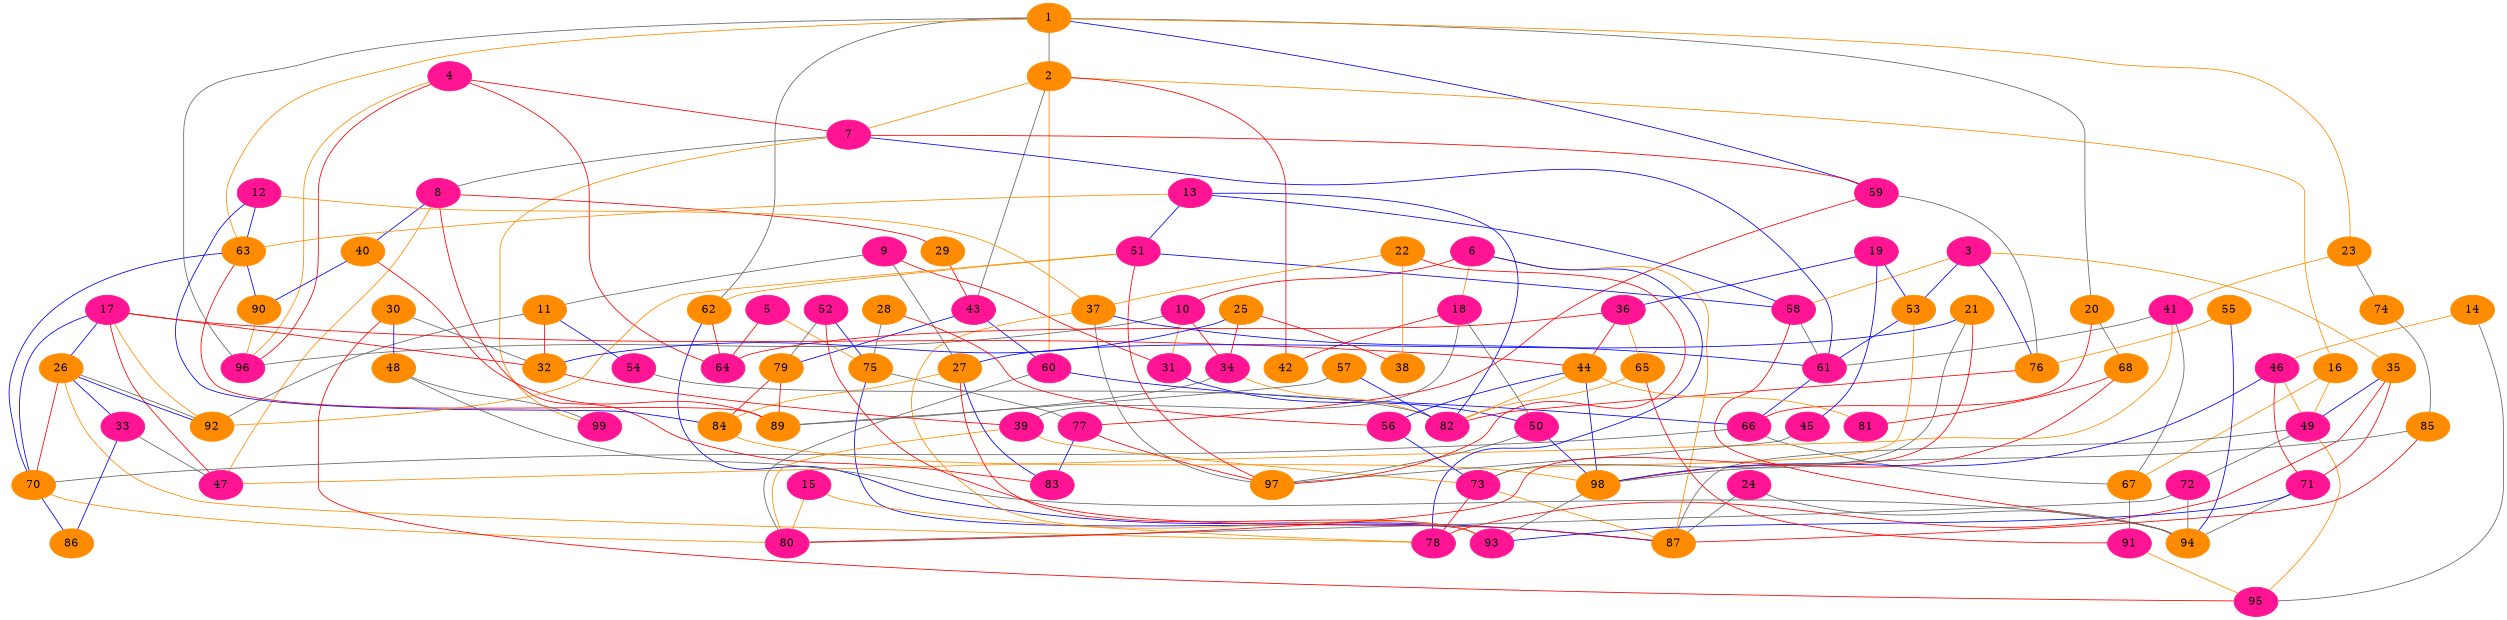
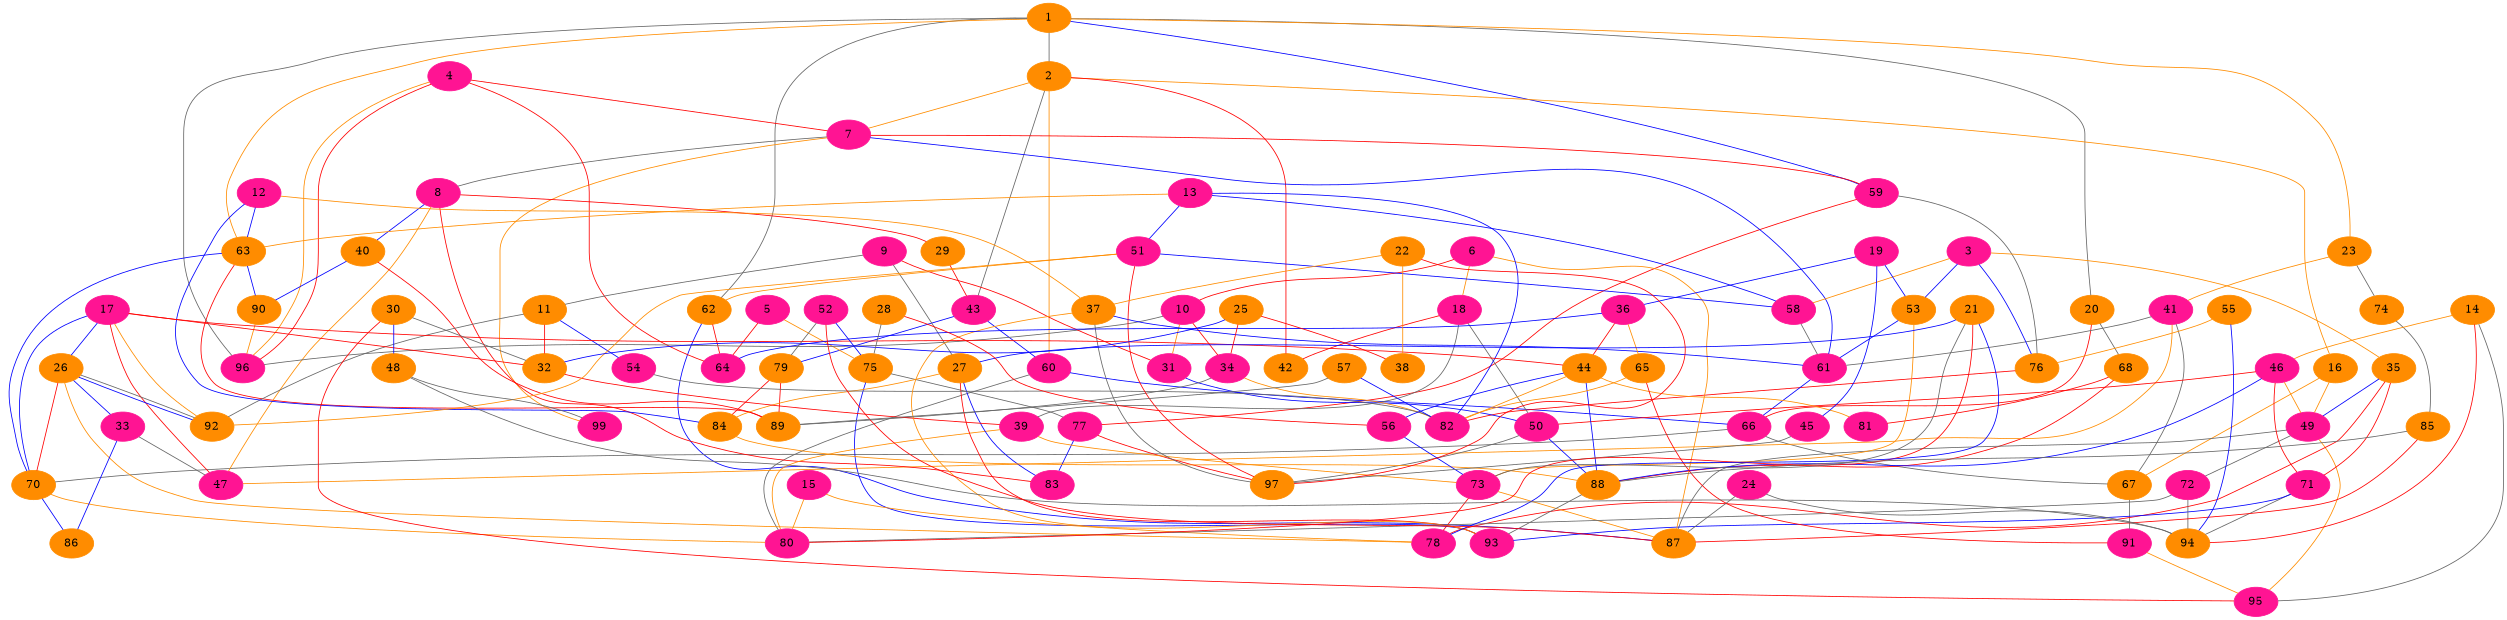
  graph {
    node [color=deeppink style=filled]
    edge [color=blue]
    1 [color=darkorange]
    2 [color=darkorange]
    20 [color=darkorange]
    23 [color=darkorange]
    59
    62 [color=darkorange]
    63 [color=darkorange]
    96
    7
    16 [color=darkorange]
    42 [color=darkorange]
    43
    60
    66
    68 [color=darkorange]
    41
    74 [color=darkorange]
    76 [color=darkorange]
    77
    64
    87 [color=darkorange]
    70 [color=darkorange]
    89 [color=darkorange]
    90 [color=darkorange]
    8
    61
    n27 [label=99]
    49
    67 [color=darkorange]
    79 [color=darkorange]
    80
    35 [color=darkorange]
    3
    53 [color=darkorange]
    58
    78
    71
    73
    94 [color=darkorange]
    82
    4
    5
    75 [color=darkorange]
    93
    6
    10
    18
    31
    34
    39
    50
    29 [color=darkorange]
    40 [color=darkorange]
    47
    83
    11 [color=darkorange]
    9
    27 [color=darkorange]
    32 [color=darkorange]
    54
    92 [color=darkorange]
    84 [color=darkorange]
    12
    37 [color=darkorange]
    97 [color=darkorange]
-   88 [color=darkorange label=98]
+   88 [color=darkorange]
    13
    51
    14 [color=darkorange]
    46
    95
    15
    72
    91
    17
    26 [color=darkorange]
    44 [color=darkorange]
    33
    56
    81
    86 [color=darkorange]
    19
    36
    45
    65 [color=darkorange]
    21 [color=darkorange]
    22 [color=darkorange]
    38 [color=darkorange]
    85 [color=darkorange]
    24
    25 [color=darkorange]
    28 [color=darkorange]
    30 [color=darkorange]
    48 [color=darkorange]
    52
    55 [color=darkorange]
    57 [color=darkorange]
    1 -- 2 [color=gray40]
    1 -- 20 [color=gray40]
    1 -- 23 [color=darkorange]
    1 -- 59
    1 -- 62 [color=gray40]
    1 -- 63 [color=darkorange]
    1 -- 96 [color=gray40]
    2 -- 7 [color=darkorange]
    2 -- 16 [color=darkorange]
    2 -- 42 [color=red]
    2 -- 43 [color=gray40]
    2 -- 60 [color=darkorange]
    20 -- 66 [color=red]
    20 -- 68 [color=gray40]
    23 -- 41 [color=darkorange]
    23 -- 74 [color=gray40]
    59 -- 76 [color=gray40]
    59 -- 77 [color=red]
    62 -- 64 [color=red]
    62 -- 87
    63 -- 70
    63 -- 89 [color=red]
    63 -- 90
    7 -- 59 [color=red]
    7 -- 8 [color=gray40]
    7 -- 61
    7 -- n27 [color=darkorange]
    16 -- 49 [color=darkorange]
    16 -- 67 [color=darkorange]
    43 -- 60
    43 -- 79
    60 -- 66
    60 -- 80 [color=gray40]
    66 -- 70 [color=gray40]
    66 -- 67 [color=gray40]
    68 -- 88 [color=red]
    68 -- 81 [color=red]
    41 -- 61 [color=gray40]
    41 -- 67 [color=gray40]
    41 -- 47 [color=darkorange]
    74 -- 85 [color=gray40]
    76 -- 82 [color=red]
    77 -- 83
    77 -- 97 [color=red]
    70 -- 80 [color=darkorange]
    70 -- 86
    90 -- 96 [color=darkorange]
    8 -- 29 [color=red]
    8 -- 40
    8 -- 47 [color=darkorange]
    8 -- 83 [color=red]
    61 -- 66
    49 -- 87 [color=gray40]
    49 -- 95 [color=darkorange]
    49 -- 72 [color=gray40]
    67 -- 91 [color=gray40]
    79 -- 89 [color=red]
    79 -- 84 [color=red]
    35 -- 49
    35 -- 78 [color=red]
    35 -- 71 [color=red]
    3 -- 76
    3 -- 35 [color=darkorange]
    3 -- 53
    3 -- 58 [color=darkorange]
    53 -- 61
    53 -- 73 [color=darkorange]
    58 -- 61 [color=gray40]
-   58 -- 94 [color=red]
+   14 -- 94 [color=red]
    71 -- 94 [color=gray40]
    71 -- 93
    73 -- 87 [color=darkorange]
    73 -- 78 [color=red]
    4 -- 96 [color=darkorange]
    4 -- 96 [color=red]
    4 -- 7 [color=red]
    4 -- 64 [color=red]
    5 -- 64 [color=red]
    5 -- 75 [color=darkorange]
    75 -- 77 [color=gray40]
    75 -- 93
    6 -- 87 [color=darkorange]
-   6 -- 78
+   21 -- 78
    6 -- 10 [color=red]
    6 -- 18 [color=darkorange]
    10 -- 96 [color=gray40]
    10 -- 31 [color=darkorange]
    10 -- 34 [color=red]
    18 -- 42 [color=red]
    18 -- 39 [color=gray40]
    18 -- 50 [color=gray40]
    31 -- 50
    34 -- 89 [color=gray40]
    34 -- 82 [color=darkorange]
    39 -- 80 [color=darkorange]
    39 -- 73 [color=darkorange]
    50 -- 97 [color=gray40]
    50 -- 88
    29 -- 43 [color=red]
    40 -- 89 [color=red]
    40 -- 90
    11 -- 32 [color=red]
    11 -- 54
    11 -- 92 [color=gray40]
    9 -- 31 [color=red]
    9 -- 11 [color=gray40]
    9 -- 27 [color=gray40]
    27 -- 93 [color=red]
    27 -- 83
    27 -- 84 [color=darkorange]
    32 -- 39 [color=red]
    54 -- 82 [color=gray40]
    84 -- 88 [color=darkorange]
    12 -- 63
    12 -- 84
    12 -- 37 [color=darkorange]
    37 -- 61
    37 -- 93 [color=darkorange]
    37 -- 97 [color=gray40]
    88 -- 93 [color=gray40]
    13 -- 63 [color=darkorange]
    13 -- 58
    13 -- 82
    13 -- 51
    51 -- 62 [color=darkorange]
    51 -- 58
    51 -- 92 [color=darkorange]
    51 -- 97 [color=red]
    14 -- 46 [color=darkorange]
    14 -- 95 [color=gray40]
    46 -- 49 [color=darkorange]
    46 -- 71 [color=red]
+   46 -- 50 [color=red]
    46 -- 88
    15 -- 80 [color=darkorange]
    15 -- 78 [color=darkorange]
    72 -- 80 [color=gray40]
    72 -- 94 [color=gray40]
    91 -- 95 [color=darkorange]
    17 -- 70
    17 -- 47 [color=red]
    17 -- 32 [color=red]
    17 -- 92 [color=darkorange]
    17 -- 26
    17 -- 44 [color=red]
    26 -- 70 [color=red]
    26 -- 78 [color=darkorange]
    26 -- 92
    26 -- 92 [color=gray40]
    26 -- 33
    44 -- 82 [color=darkorange]
    44 -- 88
    44 -- 56
    44 -- 81 [color=darkorange]
    33 -- 47 [color=gray40]
    33 -- 86
    56 -- 73
    19 -- 53
    19 -- 36
    19 -- 45
-   36 -- 64 [color=red]
+   36 -- 64
    36 -- 44 [color=red]
    36 -- 65 [color=darkorange]
    45 -- 97 [color=gray40]
    65 -- 82 [color=darkorange]
    65 -- 91 [color=red]
    21 -- 80 [color=red]
    21 -- 73 [color=gray40]
    21 -- 27
    22 -- 37 [color=darkorange]
    22 -- 97 [color=red]
    22 -- 38 [color=darkorange]
    85 -- 87 [color=red]
    85 -- 88 [color=gray40]
    24 -- 87 [color=gray40]
    24 -- 94 [color=gray40]
    25 -- 34 [color=red]
    25 -- 32
    25 -- 38 [color=red]
    28 -- 75 [color=gray40]
    28 -- 56 [color=red]
    30 -- 32 [color=gray40]
    30 -- 95 [color=red]
    30 -- 48
    48 -- n27 [color=gray40]
    48 -- 94 [color=gray40]
    52 -- 87 [color=red]
    52 -- 79 [color=gray40]
    52 -- 75
    55 -- 76 [color=darkorange]
    55 -- 94
    57 -- 89 [color=gray40]
    57 -- 82
  }
